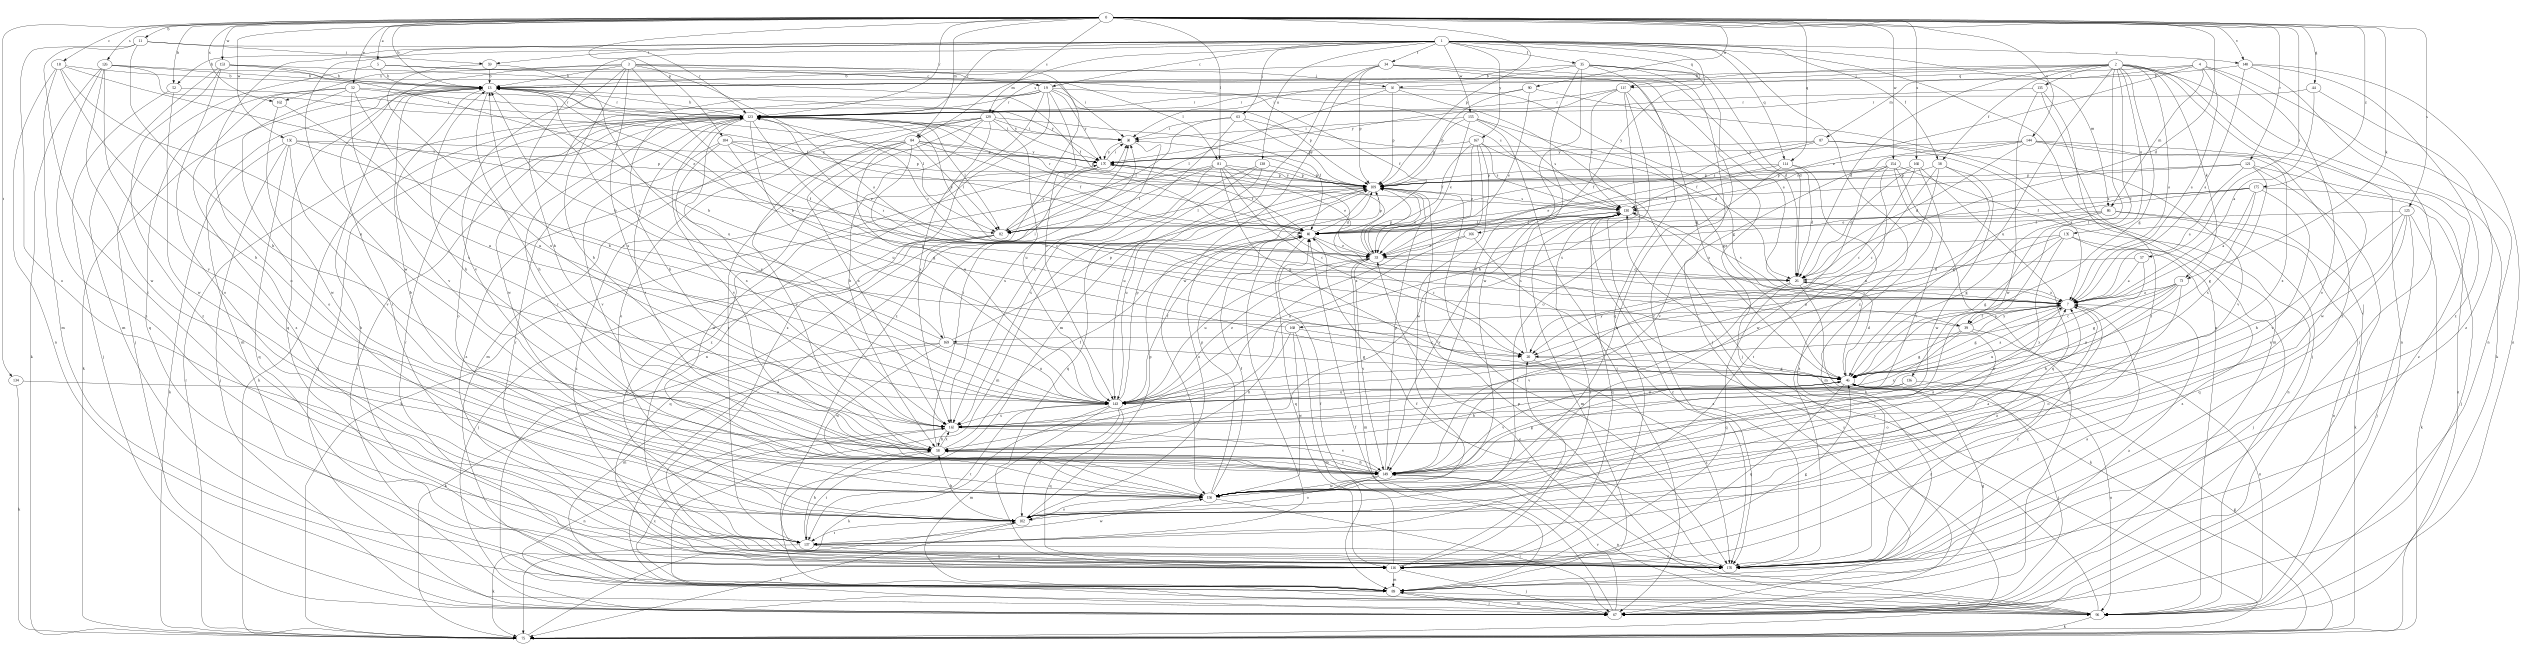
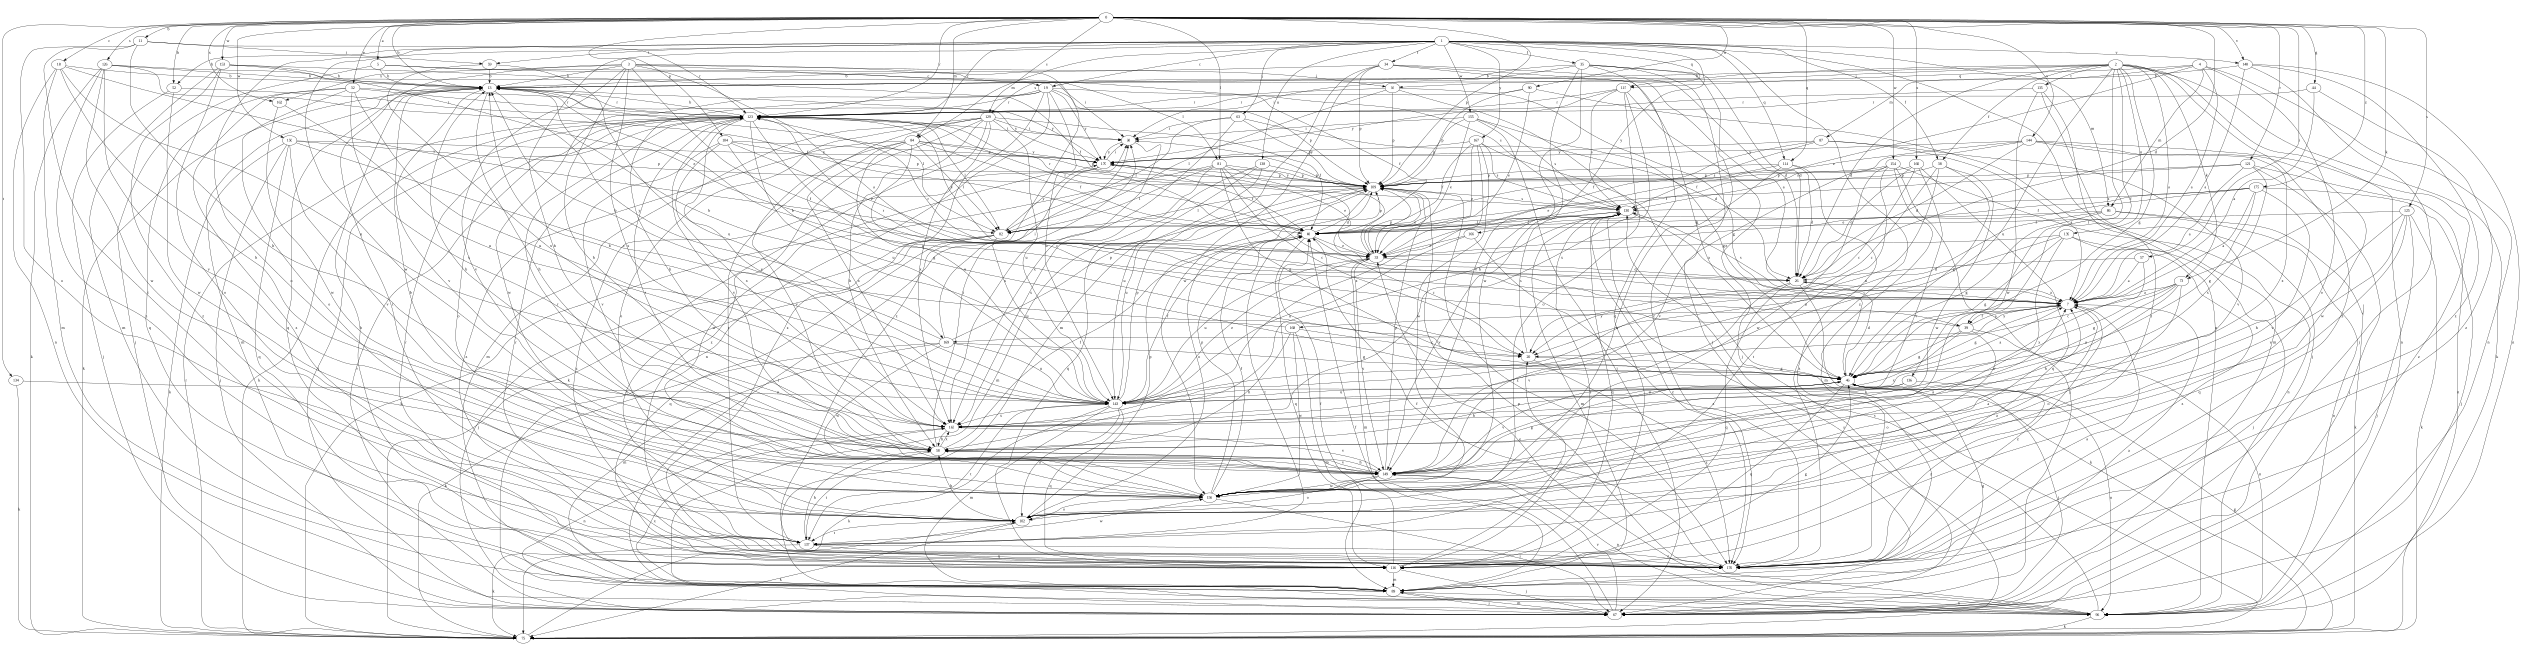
  strict digraph {
    fontname="Liberation Serif"
    node [fontname="Liberation Serif"]
    edge [fontname="Liberation Serif"]
    0
    5
    11
    13
    18
    26
    32
    44
    52
    57
    73
    81
    84
    90
    104
    109
    114
    121
    123
    125
    126
    129
    134
    144
    148
    150
    153
    154
    160
    162
    175
    67
    130
    n34 [label=58]
    59
    102
    137
    75
    149
    169
    82
    89
    116
    170
    96
    143
    7
    176
    163
    156
    46
    20
    40
    33
    60
    1
    19
    34
    35
    38
    63
    86
    115
    138
    155
    166
    167
    2
    39
    66
    135
    136
    139
    168
    3
    4
    87
    0 -> 5 [label=a]
    0 -> 11 [label=b]
    0 -> 13 [label=b]
    0 -> 18 [label=c]
    0 -> 26 [label=d]
    0 -> 32 [label=e]
    0 -> 44 [label=g]
    0 -> 52 [label=h]
    0 -> 57 [label=i]
    0 -> 73 [label=k]
    0 -> 81 [label=l]
    0 -> 84 [label=m]
    0 -> 90 [label=n]
    0 -> 104 [label=p]
    0 -> 109 [label=p]
    0 -> 114 [label=q]
    0 -> 121 [label=r]
    0 -> 123 [label=r]
    0 -> 125 [label=s]
    0 -> 126 [label=s]
    0 -> 129 [label=s]
    0 -> 134 [label=t]
    0 -> 144 [label=v]
    0 -> 148 [label=v]
    0 -> 150 [label=w]
    0 -> 153 [label=w]
    0 -> 154 [label=w]
    0 -> 160 [label=x]
    0 -> 162 [label=x]
    0 -> 175 [label=z]
    5 -> 13 [label=b]
    5 -> 81 [label=l]
    5 -> 67 [label=j]
    5 -> 130 [label=s]
    11 -> 123 [label=r]
    11 -> n34 [label=h]
    11 -> 59 [label=i]
    11 -> 102 [label=o]
    11 -> 137 [label=t]
    13 -> 123 [label=r]
    13 -> n34 [label=h]
    13 -> 75 [label=k]
    13 -> 149 [label=v]
    13 -> 169 [label=y]
    13 -> 82 [label=l]
    13 -> 89 [label=m]
    13 -> 116 [label=q]
    13 -> 170 [label=y]
    18 -> 13 [label=b]
    18 -> n34 [label=h]
    18 -> 82 [label=l]
    18 -> 89 [label=m]
    18 -> 96 [label=n]
    18 -> 143 [label=u]
    26 -> 123 [label=r]
    26 -> 75 [label=k]
    26 -> 149 [label=v]
    26 -> 116 [label=q]
    26 -> 7 [label=a]
    32 -> 123 [label=r]
    32 -> 102 [label=o]
    32 -> 116 [label=q]
    32 -> 170 [label=y]
    32 -> 143 [label=u]
    32 -> 176 [label=z]
    32 -> 163 [label=x]
    44 -> 123 [label=r]
    44 -> 7 [label=a]
    44 -> 176 [label=z]
    52 -> 123 [label=r]
    52 -> 67 [label=j]
    52 -> 156 [label=w]
    57 -> 26 [label=d]
    57 -> 7 [label=a]
    57 -> 163 [label=x]
    73 -> n34 [label=h]
    73 -> 102 [label=o]
    73 -> 143 [label=u]
    73 -> 7 [label=a]
    73 -> 46 [label=g]
    73 -> 20 [label=c]
    81 -> 26 [label=d]
    81 -> 109 [label=p]
    81 -> 75 [label=k]
    81 -> 82 [label=l]
    81 -> 7 [label=a]
    81 -> 163 [label=x]
    81 -> 46 [label=g]
    81 -> 20 [label=c]
    84 -> 109 [label=p]
    84 -> 149 [label=v]
    84 -> 82 [label=l]
    84 -> 170 [label=y]
    84 -> 143 [label=u]
    84 -> 176 [label=z]
    84 -> 163 [label=x]
    84 -> 20 [label=c]
    84 -> 40 [label=f]
    90 -> 109 [label=p]
    90 -> 123 [label=r]
    90 -> 89 [label=m]
    90 -> 33 [label=e]
    104 -> 109 [label=p]
    104 -> 149 [label=v]
    104 -> 170 [label=y]
    104 -> 163 [label=x]
    104 -> 46 [label=g]
    104 -> 33 [label=e]
    109 -> 130 [label=s]
    109 -> 102 [label=o]
    109 -> 82 [label=l]
    109 -> 170 [label=y]
    109 -> 143 [label=u]
    109 -> 176 [label=z]
    109 -> 33 [label=e]
    114 -> 26 [label=d]
    114 -> 109 [label=p]
    114 -> 176 [label=z]
    114 -> 156 [label=w]
    114 -> 33 [label=e]
    121 -> 109 [label=p]
    121 -> 67 [label=j]
    121 -> 96 [label=n]
    121 -> 7 [label=a]
    121 -> 163 [label=x]
    121 -> 40 [label=f]
    123 -> 13 [label=b]
    123 -> 67 [label=j]
    123 -> 102 [label=o]
    123 -> 75 [label=k]
    123 -> 149 [label=v]
    123 -> 82 [label=l]
    123 -> 143 [label=u]
    123 -> 163 [label=x]
    123 -> 46 [label=g]
    123 -> 33 [label=e]
    123 -> 60 [label=i]
    125 -> 67 [label=j]
    125 -> n34 [label=h]
    125 -> 75 [label=k]
    125 -> 149 [label=v]
    125 -> 116 [label=q]
    125 -> 40 [label=f]
    126 -> 13 [label=b]
    126 -> 75 [label=k]
    126 -> 149 [label=v]
    126 -> 176 [label=z]
    126 -> 156 [label=w]
    126 -> 40 [label=f]
    126 -> 60 [label=i]
    129 -> n34 [label=h]
    129 -> 102 [label=o]
    129 -> 137 [label=t]
+   129 -> 75 [label=k]
    129 -> 89 [label=m]
    129 -> 143 [label=u]
    129 -> 176 [label=z]
    129 -> 163 [label=x]
    129 -> 40 [label=f]
    129 -> 60 [label=i]
    134 -> 75 [label=k]
    134 -> 143 [label=u]
    144 -> 26 [label=d]
    144 -> 130 [label=s]
    144 -> 170 [label=y]
    144 -> 176 [label=z]
    144 -> 163 [label=x]
    144 -> 156 [label=w]
    144 -> 40 [label=f]
    148 -> 13 [label=b]
    148 -> 67 [label=j]
    148 -> 96 [label=n]
    148 -> 7 [label=a]
    148 -> 176 [label=z]
    150 -> 109 [label=p]
    150 -> 67 [label=j]
    150 -> 75 [label=k]
    150 -> 149 [label=v]
    150 -> 116 [label=q]
    150 -> 170 [label=y]
    150 -> 20 [label=c]
    153 -> 13 [label=b]
    153 -> 102 [label=o]
    153 -> 89 [label=m]
    153 -> 176 [label=z]
    153 -> 40 [label=f]
    153 -> 33 [label=e]
    154 -> 109 [label=p]
    154 -> 67 [label=j]
    154 -> 137 [label=t]
    154 -> 149 [label=v]
    154 -> 89 [label=m]
    154 -> 96 [label=n]
    154 -> 156 [label=w]
    160 -> 26 [label=d]
    160 -> 109 [label=p]
    160 -> 149 [label=v]
    160 -> 116 [label=q]
    160 -> 20 [label=c]
    162 -> 143 [label=u]
    162 -> 156 [label=w]
    175 -> 67 [label=j]
    175 -> 130 [label=s]
    175 -> 149 [label=v]
    175 -> 7 [label=a]
    175 -> 46 [label=g]
    175 -> 40 [label=f]
    175 -> 33 [label=e]
    67 -> 123 [label=r]
    67 -> 149 [label=v]
    67 -> 89 [label=m]
    67 -> 40 [label=f]
    130 -> 123 [label=r]
    130 -> 149 [label=v]
    130 -> 82 [label=l]
    130 -> 89 [label=m]
    130 -> 116 [label=q]
    130 -> 7 [label=a]
    130 -> 176 [label=z]
    130 -> 40 [label=f]
    n34 -> 13 [label=b]
    n34 -> 137 [label=t]
    n34 -> 149 [label=v]
    n34 -> 163 [label=x]
    n34 -> 40 [label=f]
    n34 -> 60 [label=i]
    59 -> 13 [label=b]
    59 -> 143 [label=u]
    59 -> 163 [label=x]
    102 -> 109 [label=p]
    102 -> n34 [label=h]
    102 -> 137 [label=t]
    102 -> 75 [label=k]
    102 -> 7 [label=a]
    137 -> n34 [label=h]
    137 -> 75 [label=k]
    137 -> 116 [label=q]
    137 -> 176 [label=z]
    137 -> 156 [label=w]
    75 -> 123 [label=r]
    75 -> 130 [label=s]
    75 -> 102 [label=o]
    75 -> 46 [label=g]
    149 -> 109 [label=p]
    149 -> 123 [label=r]
    149 -> n34 [label=h]
    149 -> 102 [label=o]
    149 -> 96 [label=n]
    149 -> 7 [label=a]
    149 -> 156 [label=w]
    149 -> 46 [label=g]
    169 -> 13 [label=b]
    169 -> 109 [label=p]
    169 -> 75 [label=k]
    169 -> 89 [label=m]
    169 -> 143 [label=u]
    169 -> 156 [label=w]
    169 -> 46 [label=g]
    169 -> 60 [label=i]
    82 -> 67 [label=j]
    82 -> 137 [label=t]
    82 -> 116 [label=q]
    82 -> 170 [label=y]
-   7 -> 143 [label=u]
+   82 -> 143 [label=u]
    89 -> 67 [label=j]
    89 -> 96 [label=n]
    89 -> 7 [label=a]
    89 -> 46 [label=g]
    116 -> 13 [label=b]
    116 -> 123 [label=r]
    116 -> 67 [label=j]
    116 -> 130 [label=s]
    116 -> 89 [label=m]
    116 -> 46 [label=g]
    116 -> 20 [label=c]
    116 -> 40 [label=f]
    170 -> 109 [label=p]
    170 -> 176 [label=z]
    170 -> 156 [label=w]
    170 -> 40 [label=f]
    170 -> 33 [label=e]
    170 -> 60 [label=i]
    96 -> 109 [label=p]
    96 -> 130 [label=s]
    96 -> 75 [label=k]
    96 -> 163 [label=x]
    96 -> 33 [label=e]
    96 -> 60 [label=i]
    143 -> 13 [label=b]
    143 -> 109 [label=p]
    143 -> 102 [label=o]
    143 -> 137 [label=t]
    143 -> 75 [label=k]
    143 -> 89 [label=m]
    143 -> 116 [label=q]
    143 -> 163 [label=x]
    143 -> 40 [label=f]
    143 -> 33 [label=e]
    7 -> 123 [label=r]
    7 -> 130 [label=s]
    7 -> 169 [label=y]
    7 -> 176 [label=z]
    7 -> 46 [label=g]
    7 -> 39 [label=f]
    7 -> 168 [label=y]
    176 -> 123 [label=r]
    176 -> 7 [label=a]
    176 -> 40 [label=f]
    163 -> n34 [label=h]
    163 -> 149 [label=v]
    163 -> 96 [label=n]
    156 -> 13 [label=b]
    156 -> 109 [label=p]
    156 -> 123 [label=r]
    156 -> 67 [label=j]
    156 -> 102 [label=o]
    156 -> 7 [label=a]
    156 -> 40 [label=f]
    46 -> 26 [label=d]
    46 -> 67 [label=j]
    46 -> 149 [label=v]
    46 -> 116 [label=q]
    46 -> 96 [label=n]
    46 -> 143 [label=u]
    46 -> 7 [label=a]
    20 -> 130 [label=s]
    20 -> 176 [label=z]
    20 -> 46 [label=g]
    40 -> 109 [label=p]
    40 -> 123 [label=r]
    40 -> 137 [label=t]
    40 -> 116 [label=q]
    40 -> 20 [label=c]
    40 -> 33 [label=e]
    33 -> 26 [label=d]
    33 -> 109 [label=p]
    33 -> 149 [label=v]
    33 -> 89 [label=m]
    33 -> 143 [label=u]
    33 -> 60 [label=i]
    60 -> 170 [label=y]
    60 -> 163 [label=x]
    1 -> 52 [label=h]
    1 -> 84 [label=m]
    1 -> 114 [label=q]
    1 -> 123 [label=r]
    1 -> 148 [label=v]
    1 -> n34 [label=h]
    1 -> 59 [label=i]
    1 -> 102 [label=o]
    1 -> 96 [label=n]
    1 -> 176 [label=z]
    1 -> 156 [label=w]
    1 -> 19 [label=c]
    1 -> 34 [label=f]
    1 -> 35 [label=f]
    1 -> 38 [label=f]
    1 -> 63 [label=j]
    1 -> 86 [label=m]
    1 -> 115 [label=q]
    1 -> 138 [label=u]
    1 -> 155 [label=w]
    1 -> 166 [label=y]
    1 -> 167 [label=y]
    19 -> 109 [label=p]
    19 -> 123 [label=r]
    19 -> n34 [label=h]
    19 -> 170 [label=y]
    19 -> 96 [label=n]
    19 -> 143 [label=u]
    19 -> 176 [label=z]
    19 -> 156 [label=w]
    19 -> 40 [label=f]
    34 -> 13 [label=b]
    34 -> 26 [label=d]
    34 -> 109 [label=p]
    34 -> 89 [label=m]
    34 -> 7 [label=a]
    34 -> 156 [label=w]
    34 -> 46 [label=g]
    35 -> 13 [label=b]
    35 -> 26 [label=d]
    35 -> 67 [label=j]
    35 -> 149 [label=v]
    35 -> 116 [label=q]
    35 -> 176 [label=z]
    35 -> 156 [label=w]
    35 -> 60 [label=i]
    38 -> 109 [label=p]
    38 -> 143 [label=u]
    38 -> 156 [label=w]
    38 -> 46 [label=g]
    38 -> 20 [label=c]
    63 -> 26 [label=d]
    63 -> 109 [label=p]
    63 -> 82 [label=l]
    63 -> 163 [label=x]
    63 -> 60 [label=i]
    86 -> 75 [label=k]
    86 -> 82 [label=l]
    86 -> 96 [label=n]
    86 -> 143 [label=u]
    86 -> 46 [label=g]
    115 -> 123 [label=r]
    115 -> 67 [label=j]
    115 -> 130 [label=s]
    115 -> n34 [label=h]
    115 -> 170 [label=y]
    115 -> 163 [label=x]
    138 -> 109 [label=p]
    138 -> 89 [label=m]
    138 -> 116 [label=q]
    138 -> 143 [label=u]
    155 -> 109 [label=p]
    155 -> 67 [label=j]
    155 -> 130 [label=s]
    155 -> 46 [label=g]
    155 -> 33 [label=e]
    155 -> 60 [label=i]
    166 -> 143 [label=u]
    166 -> 176 [label=z]
    166 -> 33 [label=e]
    167 -> 130 [label=s]
    167 -> 75 [label=k]
    167 -> 170 [label=y]
    167 -> 163 [label=x]
    167 -> 156 [label=w]
    167 -> 40 [label=f]
    167 -> 33 [label=e]
    2 -> 13 [label=b]
    2 -> 26 [label=d]
    2 -> 73 [label=k]
    2 -> 129 [label=s]
    2 -> 75 [label=k]
    2 -> 96 [label=n]
    2 -> 143 [label=u]
    2 -> 7 [label=a]
    2 -> 176 [label=z]
    2 -> 46 [label=g]
    2 -> 38 [label=f]
    2 -> 39 [label=f]
    2 -> 66 [label=j]
    2 -> 135 [label=t]
    2 -> 136 [label=t]
    2 -> 139 [label=u]
    39 -> 13 [label=b]
    39 -> 102 [label=o]
    39 -> 96 [label=n]
    39 -> 7 [label=a]
    39 -> 163 [label=x]
    39 -> 46 [label=g]
    66 -> 109 [label=p]
    66 -> 123 [label=r]
    66 -> 102 [label=o]
    66 -> 82 [label=l]
    66 -> 46 [label=g]
    135 -> 123 [label=r]
    135 -> 67 [label=j]
    135 -> 137 [label=t]
    135 -> 156 [label=w]
    136 -> n34 [label=h]
    136 -> 143 [label=u]
    136 -> 176 [label=z]
    139 -> 67 [label=j]
    139 -> 176 [label=z]
    139 -> 156 [label=w]
    139 -> 46 [label=g]
    139 -> 20 [label=c]
    139 -> 33 [label=e]
    168 -> 13 [label=b]
    168 -> n34 [label=h]
    168 -> 89 [label=m]
    168 -> 156 [label=w]
    168 -> 20 [label=c]
    3 -> 13 [label=b]
    3 -> 162 [label=x]
    3 -> n34 [label=h]
    3 -> 137 [label=t]
    3 -> 149 [label=v]
    3 -> 7 [label=a]
    3 -> 176 [label=z]
    3 -> 163 [label=x]
    3 -> 19 [label=c]
    3 -> 39 [label=f]
    3 -> 66 [label=j]
    4 -> 102 [label=o]
    4 -> 96 [label=n]
    4 -> 7 [label=a]
    4 -> 33 [label=e]
    4 -> 86 [label=m]
    4 -> 115 [label=q]
    4 -> 87 [label=m]
    87 -> 130 [label=s]
    87 -> 149 [label=v]
    87 -> 170 [label=y]
    87 -> 7 [label=a]
    87 -> 40 [label=f]
  }
